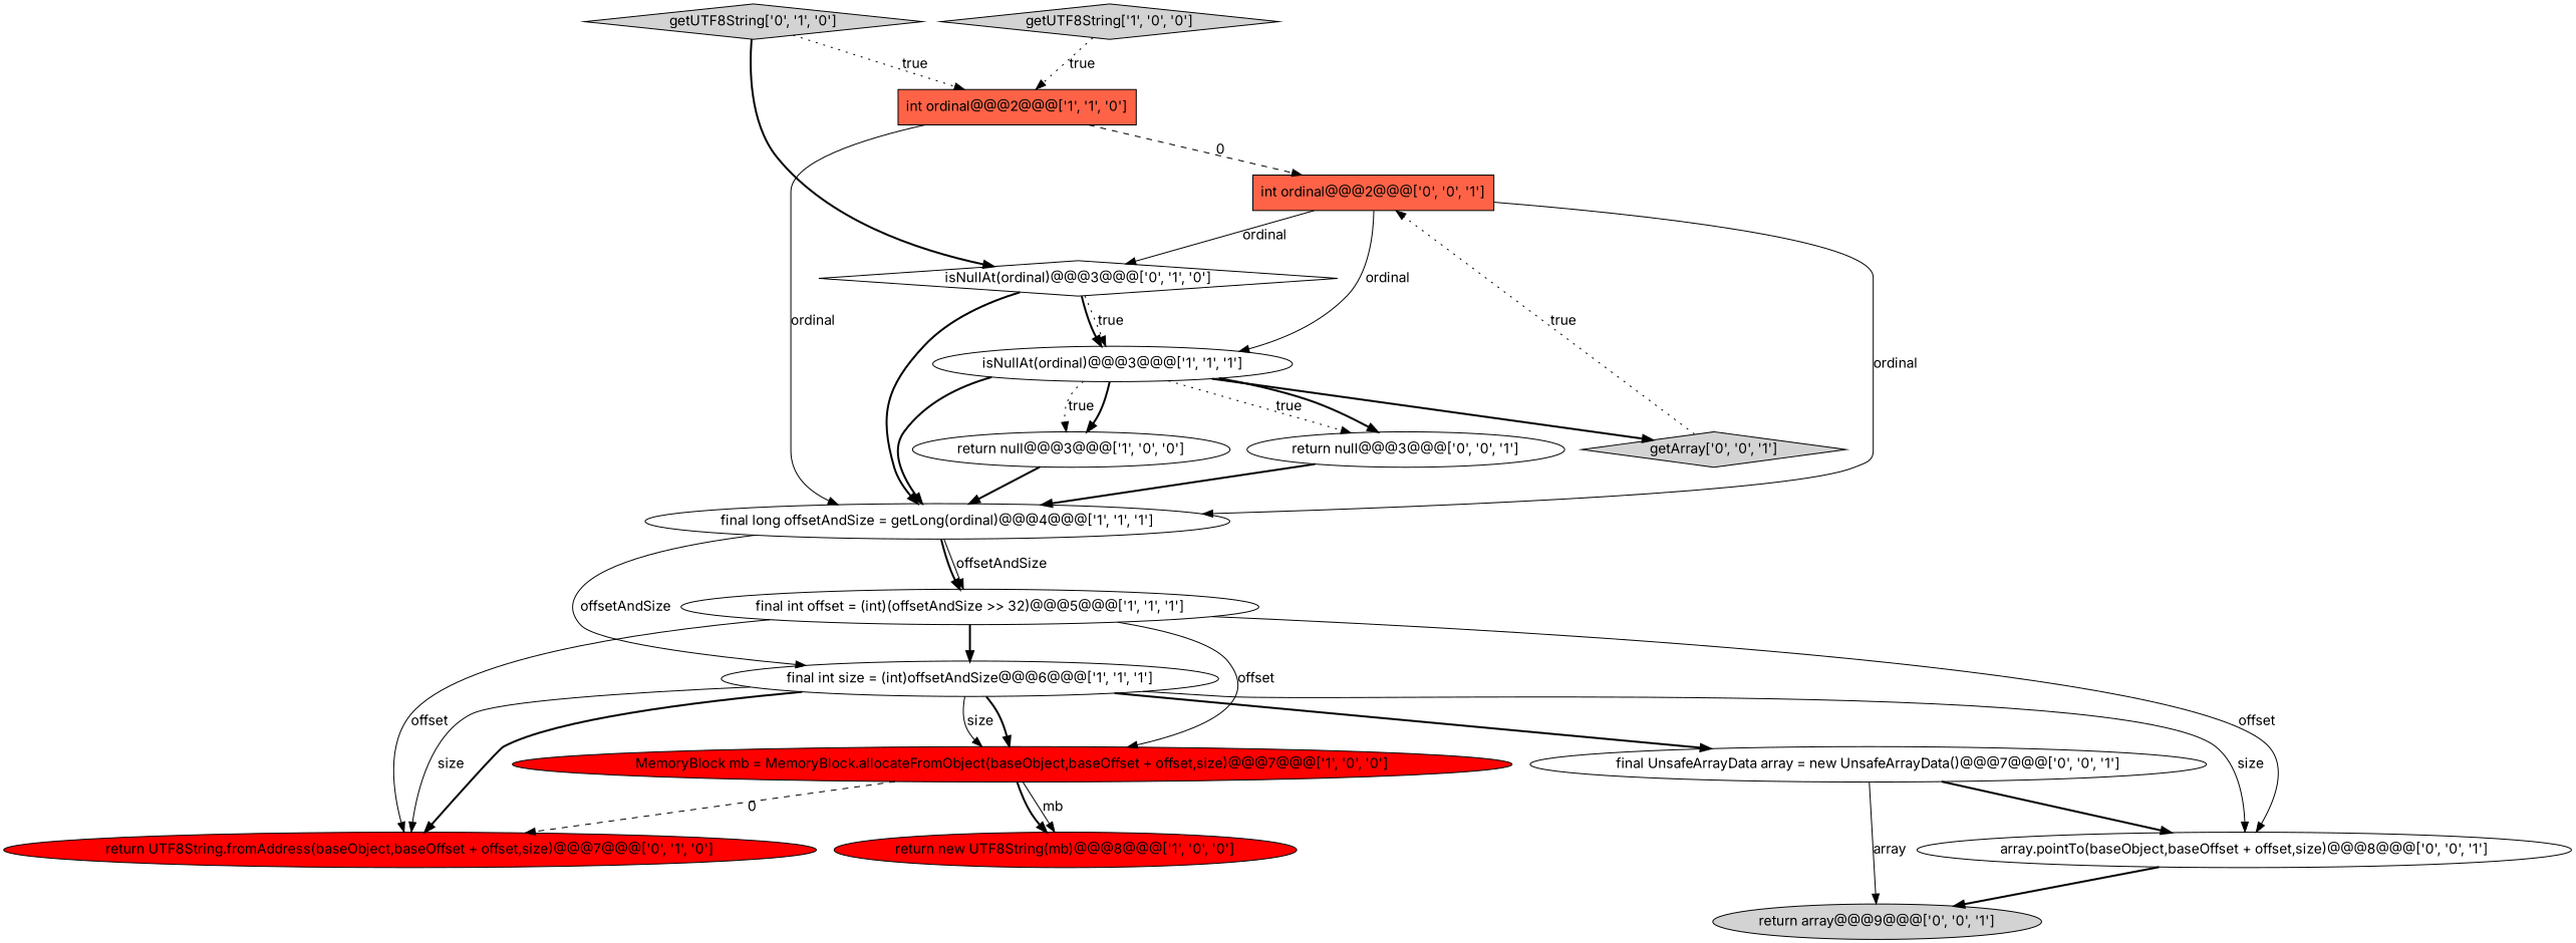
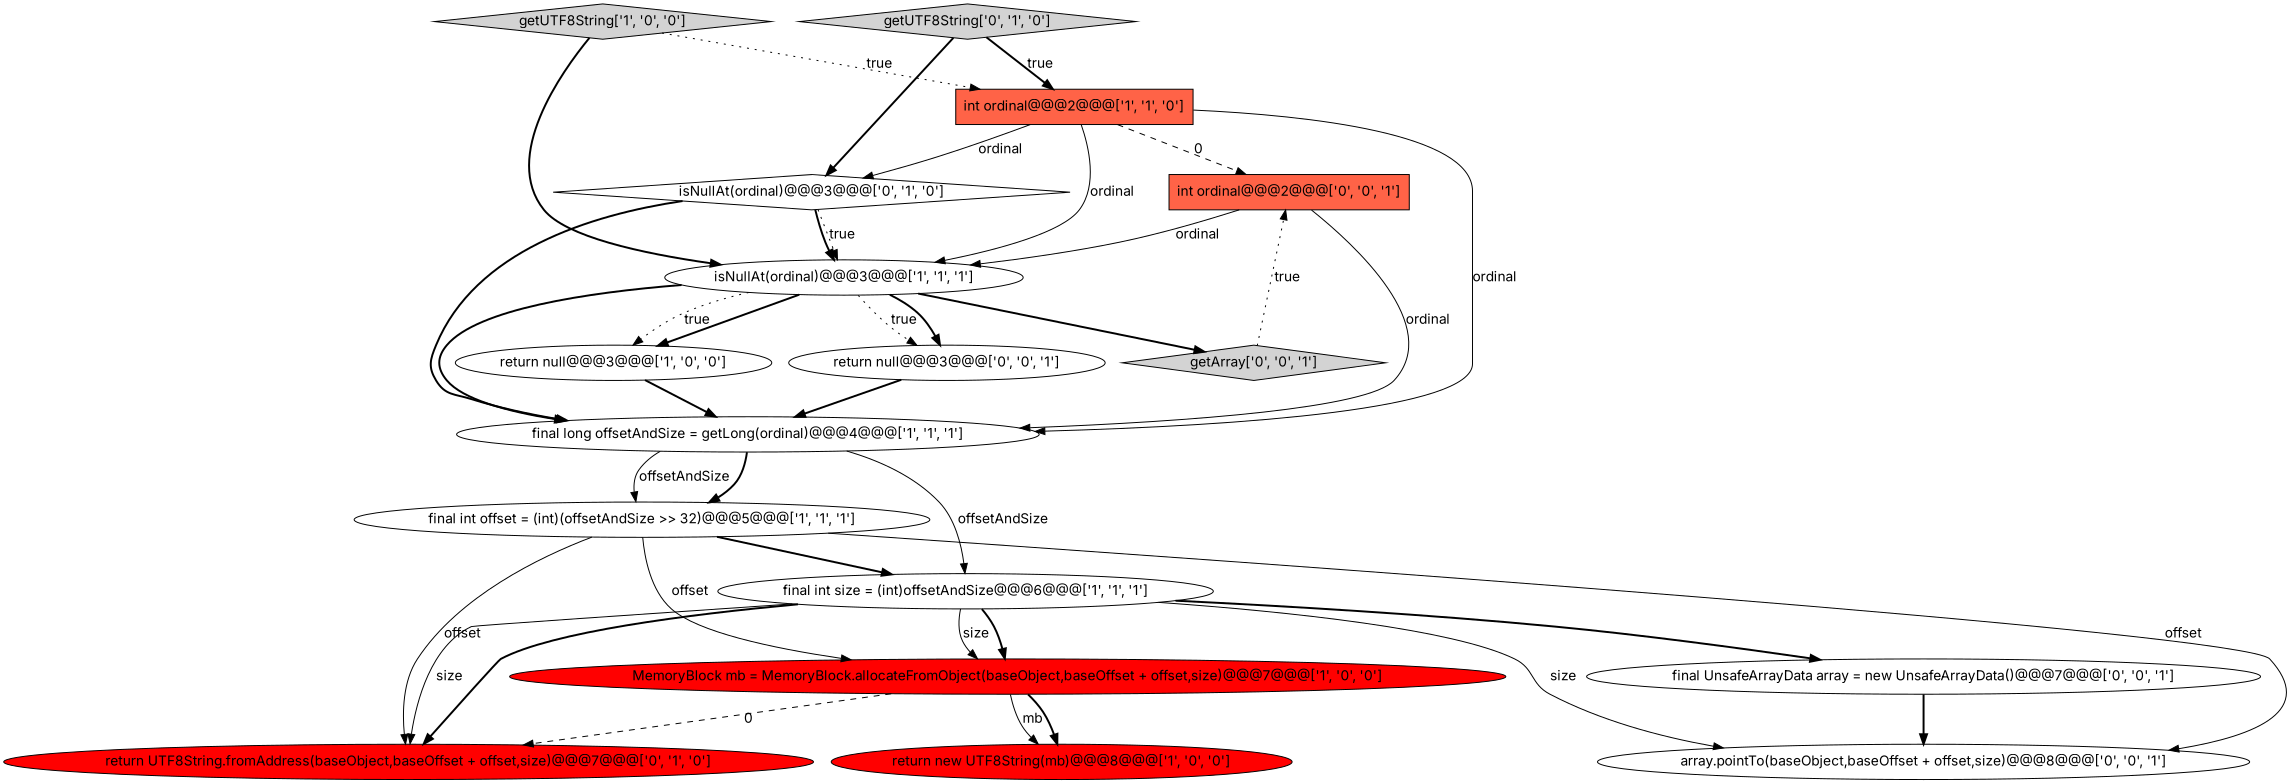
  digraph {
    fontname=Inter
    node [fillcolor=white fontname=Inter shape=ellipse style=filled]
    edge [fontname=Inter style=bold]
    n1 [label="final long offsetAndSize = getLong(ordinal)@@@4@@@['1', '1', '1']"]
    n2 [label="final int offset = (int)(offsetAndSize >> 32)@@@5@@@['1', '1', '1']"]
    n3 [label="final int size = (int)offsetAndSize@@@6@@@['1', '1', '1']"]
    n4 [fillcolor=red label="MemoryBlock mb = MemoryBlock.allocateFromObject(baseObject,baseOffset + offset,size)@@@7@@@['1', '0', '0']"]
    n5 [fillcolor=red label="return UTF8String.fromAddress(baseObject,baseOffset + offset,size)@@@7@@@['0', '1', '0']"]
    n6 [label="array.pointTo(baseObject,baseOffset + offset,size)@@@8@@@['0', '0', '1']"]
    n7 [label="final UnsafeArrayData array = new UnsafeArrayData()@@@7@@@['0', '0', '1']"]
    n8 [fillcolor=red label="return new UTF8String(mb)@@@8@@@['1', '0', '0']"]
-   n9 [fillcolor=lightgray label="return array@@@9@@@['0', '0', '1']"]
    n10 [fillcolor=lightgray label="getArray['0', '0', '1']" shape=diamond]
    n11 [fillcolor=tomato label="int ordinal@@@2@@@['0', '0', '1']" shape=box]
    n12 [label="isNullAt(ordinal)@@@3@@@['1', '1', '1']"]
    n13 [label="return null@@@3@@@['0', '0', '1']"]
    n14 [label="return null@@@3@@@['1', '0', '0']"]
    n15 [fillcolor=tomato label="int ordinal@@@2@@@['1', '1', '0']" shape=box]
    n16 [label="isNullAt(ordinal)@@@3@@@['0', '1', '0']" shape=diamond]
    n17 [fillcolor=lightgray label="getUTF8String['1', '0', '0']" shape=diamond]
    n18 [fillcolor=lightgray label="getUTF8String['0', '1', '0']" shape=diamond]
    n1 -> n2
    n1 -> n2 [label=offsetAndSize style=solid]
    n1 -> n3 [label=offsetAndSize style=solid]
    n2 -> n3
    n2 -> n4 [label=offset style=solid]
    n2 -> n5 [label=offset style=solid]
    n2 -> n6 [label=offset style=solid]
    n3 -> n4
    n3 -> n4 [label=size style=solid]
    n3 -> n5 [label=size style=solid]
    n3 -> n5
    n3 -> n6 [label=size style=solid]
    n3 -> n7
    n4 -> n5 [label=0 style=dashed]
    n4 -> n8 [label=mb style=solid]
    n4 -> n8
-   n6 -> n9
    n7 -> n6
-   n7 -> n9 [label=array style=solid]
    n10 -> n11 [label=true style=dotted]
    n11 -> n1 [label=ordinal style=solid]
    n11 -> n12 [label=ordinal style=solid]
    n12 -> n1
    n12 -> n10
    n12 -> n13 [label=true style=dotted]
    n12 -> n13
    n12 -> n14
    n12 -> n14 [label=true style=dotted]
    n13 -> n1
    n14 -> n1
    n15 -> n1 [label=ordinal style=solid]
    n15 -> n11 [label=0 style=dashed]
-   n11 -> n16 [label=ordinal style=solid]
+   n15 -> n12 [label=ordinal style=solid]
+   n15 -> n16 [label=ordinal style=solid]
    n16 -> n1
    n16 -> n12
    n16 -> n12 [label=true style=dotted]
+   n17 -> n12
    n17 -> n15 [label=true style=dotted]
-   n18 -> n15 [label=true style=dotted]
+   n18 -> n15 [label=true]
    n18 -> n16
  }
